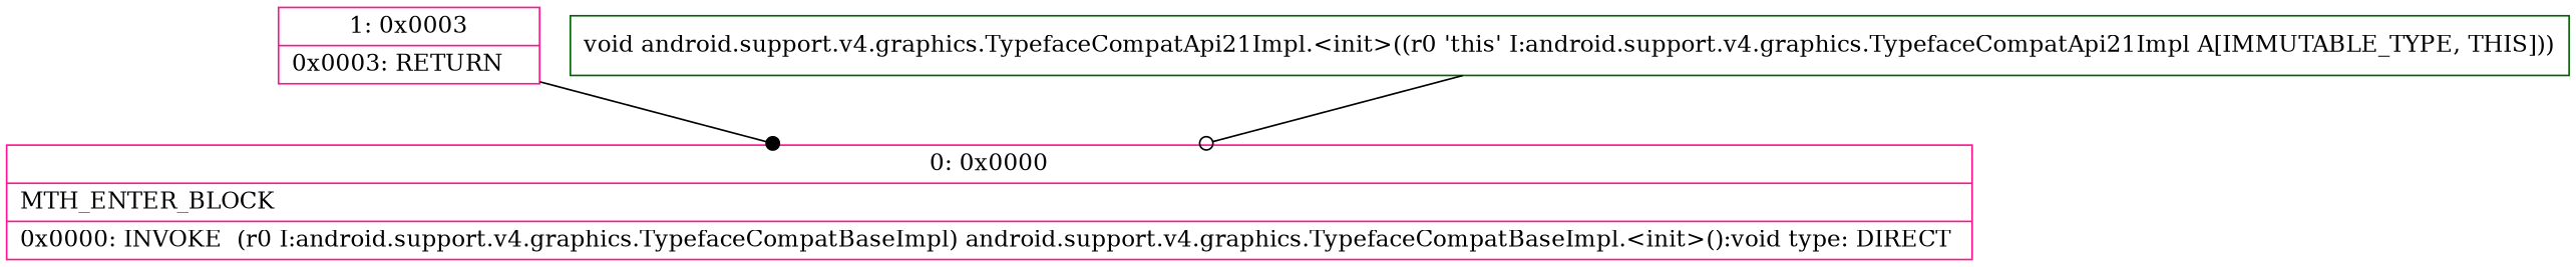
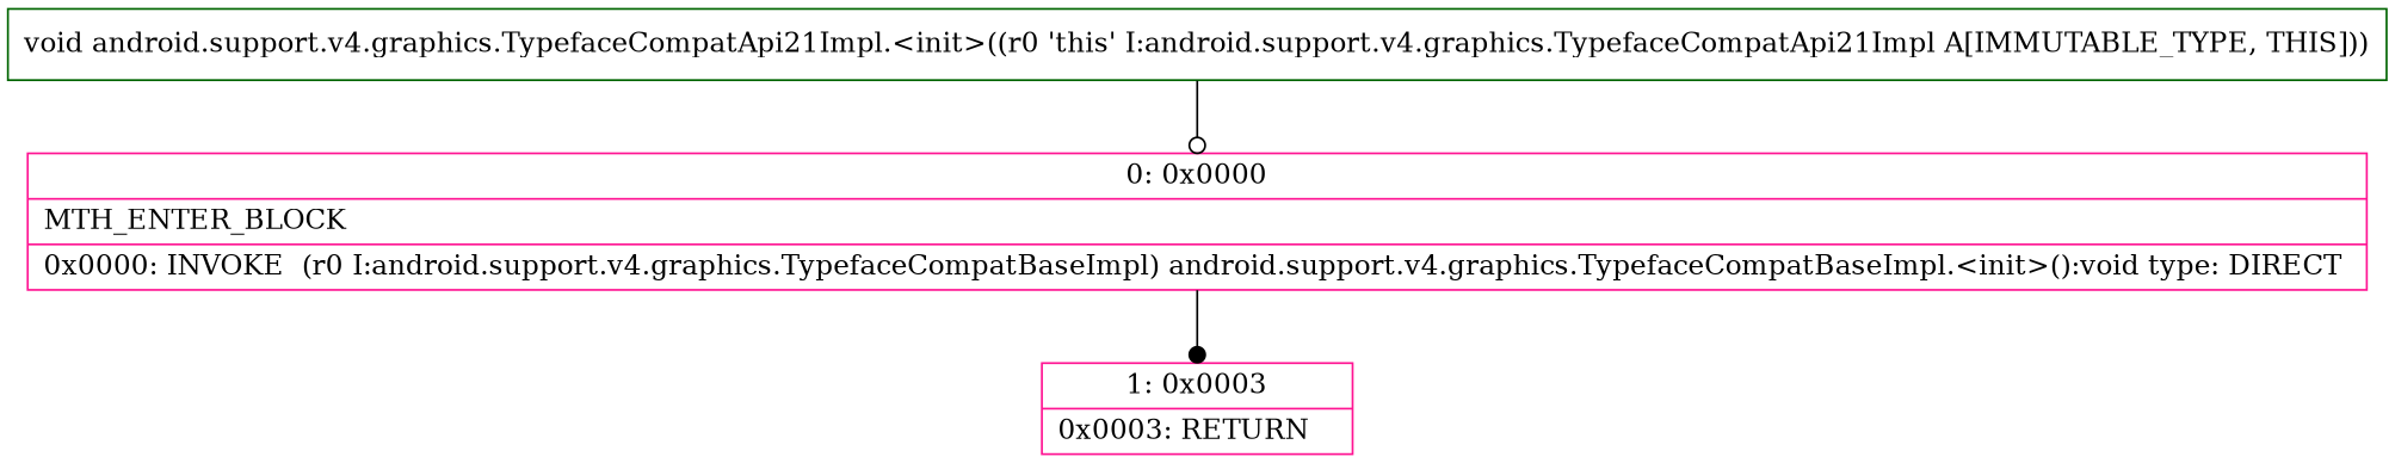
  digraph {
    node [shape=record color=deeppink]
    n1 [label="{0\:\ 0x0000|MTH_ENTER_BLOCK\l|0x0000: INVOKE  (r0 I:android.support.v4.graphics.TypefaceCompatBaseImpl) android.support.v4.graphics.TypefaceCompatBaseImpl.\<init\>():void type: DIRECT \l}"]
    n2 [label="{1\:\ 0x0003|0x0003: RETURN   \l}"]
    n3 [label="{void android.support.v4.graphics.TypefaceCompatApi21Impl.\<init\>((r0 'this' I:android.support.v4.graphics.TypefaceCompatApi21Impl A[IMMUTABLE_TYPE, THIS])) }" color=darkgreen]
-   n2 -> n1 [arrowhead=dot]
+   n1 -> n2 [arrowhead=dot]
    n3 -> n1 [arrowhead=odot]
  }
